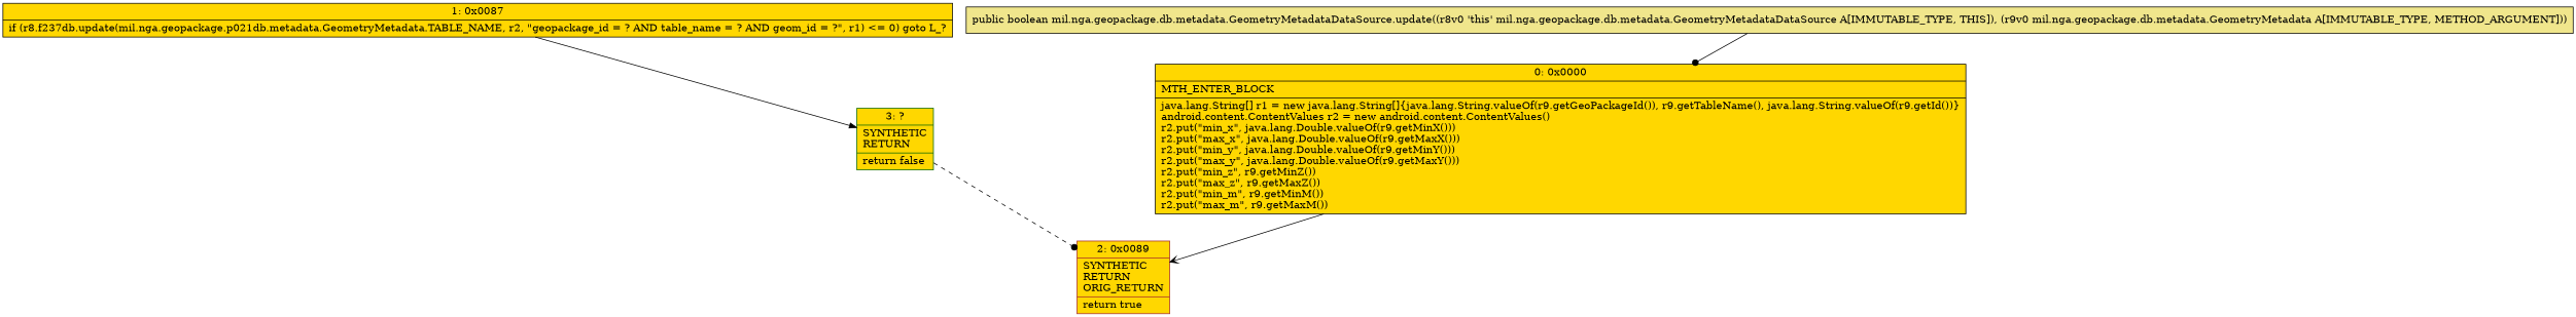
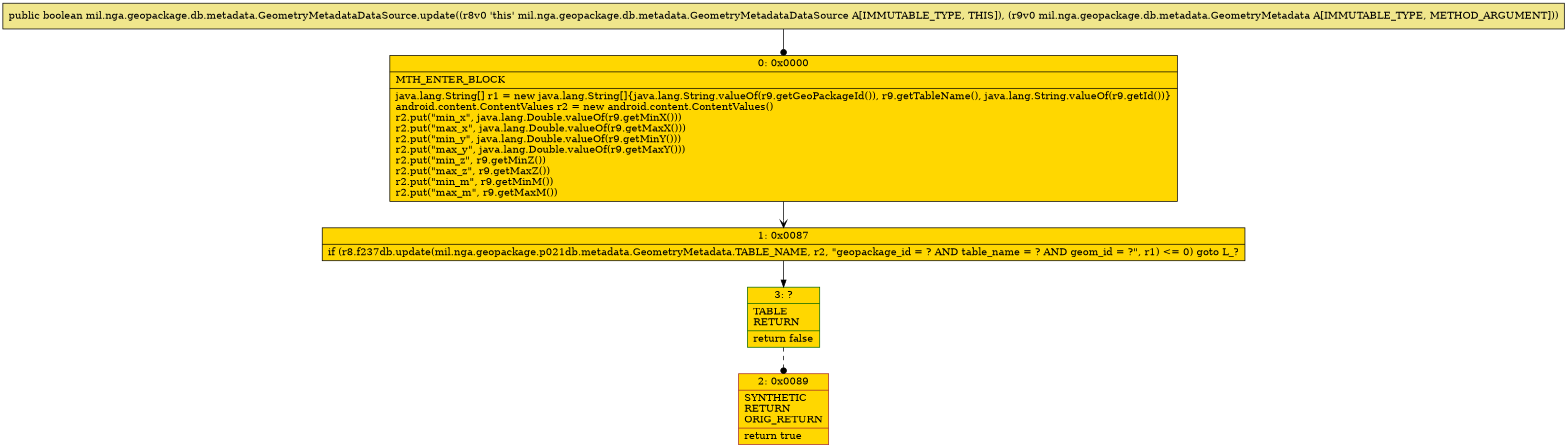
  digraph {
    node [color=black fillcolor=gold shape=record style=filled]
    edge [arrowhead=dot]
    n1 [label="{0\:\ 0x0000|MTH_ENTER_BLOCK\l|java.lang.String[] r1 = new java.lang.String[]\{java.lang.String.valueOf(r9.getGeoPackageId()), r9.getTableName(), java.lang.String.valueOf(r9.getId())\}\landroid.content.ContentValues r2 = new android.content.ContentValues()\lr2.put(\"min_x\", java.lang.Double.valueOf(r9.getMinX()))\lr2.put(\"max_x\", java.lang.Double.valueOf(r9.getMaxX()))\lr2.put(\"min_y\", java.lang.Double.valueOf(r9.getMinY()))\lr2.put(\"max_y\", java.lang.Double.valueOf(r9.getMaxY()))\lr2.put(\"min_z\", r9.getMinZ())\lr2.put(\"max_z\", r9.getMaxZ())\lr2.put(\"min_m\", r9.getMinM())\lr2.put(\"max_m\", r9.getMaxM())\l}"]
    n2 [label="{1\:\ 0x0087|if (r8.f237db.update(mil.nga.geopackage.p021db.metadata.GeometryMetadata.TABLE_NAME, r2, \"geopackage_id = ? AND table_name = ? AND geom_id = ?\", r1) \<= 0) goto L_?\l}"]
-   n3 [color=darkgreen label="{3\:\ ?|SYNTHETIC\lRETURN\l|return false\l}"]
+   n3 [color=darkgreen label="{3\:\ ?|TABLE\lRETURN\l|return false\l}"]
    n4 [color=brown label="{2\:\ 0x0089|SYNTHETIC\lRETURN\lORIG_RETURN\l|return true\l}"]
    n5 [fillcolor=khaki label="{public boolean mil.nga.geopackage.db.metadata.GeometryMetadataDataSource.update((r8v0 'this' mil.nga.geopackage.db.metadata.GeometryMetadataDataSource A[IMMUTABLE_TYPE, THIS]), (r9v0 mil.nga.geopackage.db.metadata.GeometryMetadata A[IMMUTABLE_TYPE, METHOD_ARGUMENT])) }"]
-   n1 -> n4 [arrowhead=vee]
+   n1 -> n2 [arrowhead=vee]
    n2 -> n3 [arrowhead=normal]
    n3 -> n4 [style=dashed]
    n5 -> n1
  }
